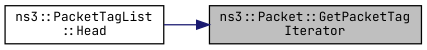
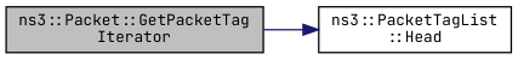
  digraph {
    rankdir=LR
    fontname="JetBrains Mono"
    node [color=black fontname="JetBrains Mono" fontsize=10 shape=record style=filled]
    n1 [fillcolor=grey75 fontcolor=black height=0.2 label="ns3::Packet::GetPacketTag\lIterator" width=0.4]
    n2 [fillcolor=white height=0.2 label="ns3::PacketTagList\l::Head" width=0.4]
-   n2 -> n1 [color=midnightblue fontname="JetBrains Mono" fontsize=10 labelfontname=Helvetica labelfontsize=10 style=solid]
+   n1 -> n2 [color=midnightblue fontname="JetBrains Mono" fontsize=10 labelfontname=Helvetica labelfontsize=10 style=solid]
  }
